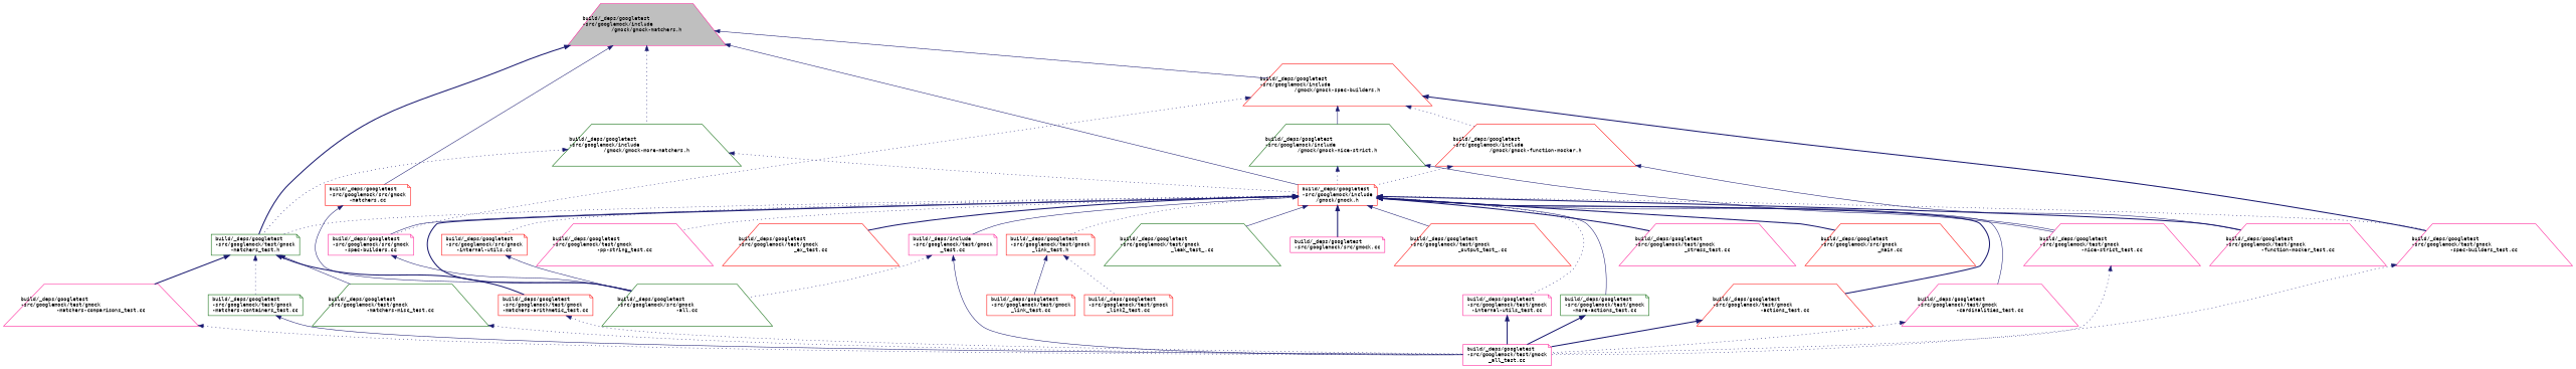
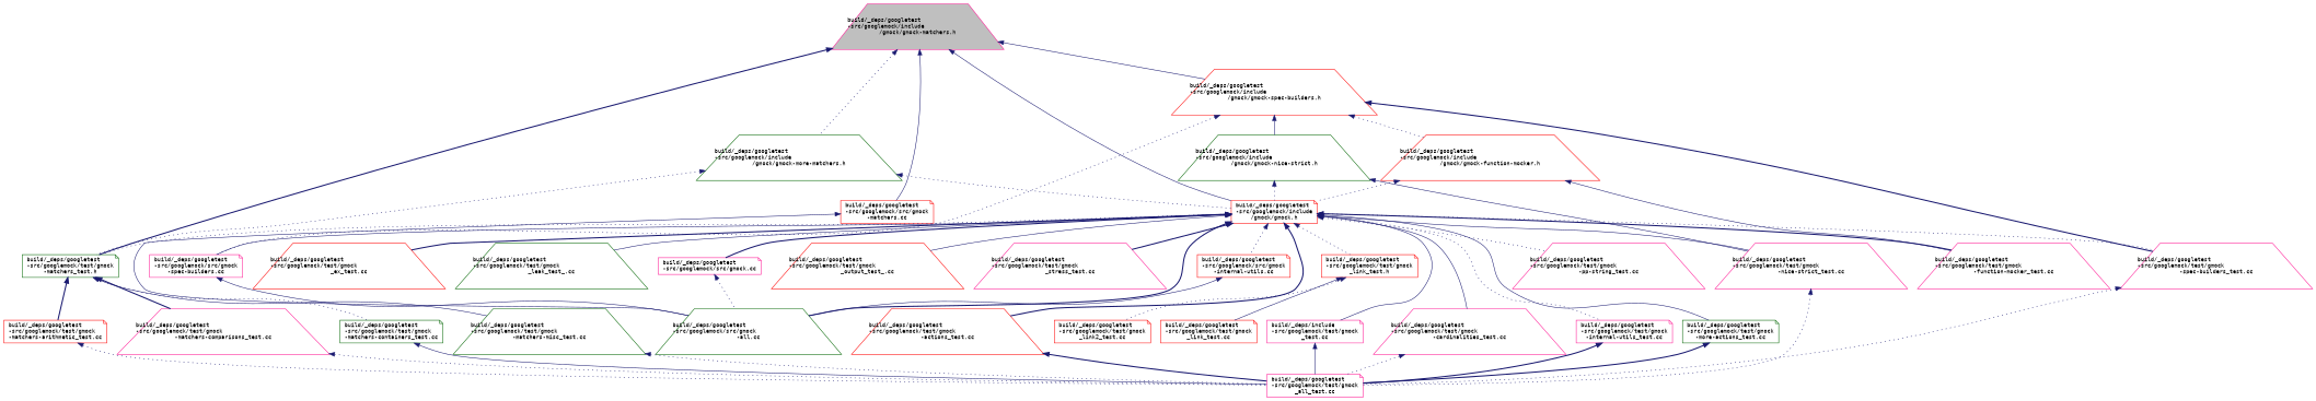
  digraph {
    fontname="DejaVu Sans Mono"
    node [color=deeppink fillcolor=white fontname="DejaVu Sans Mono" fontsize=10 shape=trapezium style=filled]
    edge [color=midnightblue dir=back fontname="DejaVu Sans Mono" fontsize=10 labelfontname=Helvetica labelfontsize=10 style=dotted]
    n1 [fillcolor=grey75 fontcolor=black height=0.2 label="build/_deps/googletest\l-src/googlemock/include\l/gmock/gmock-matchers.h" width=0.4]
    n2 [color=darkgreen height=0.2 label="build/_deps/googletest\l-src/googlemock/include\l/gmock/gmock-more-matchers.h" width=0.4]
    n3 [color=red height=0.2 label="build/_deps/googletest\l-src/googlemock/include\l/gmock/gmock.h" shape=note width=0.4]
    n4 [color=darkgreen height=0.2 label="build/_deps/googletest\l-src/googlemock/test/gmock\l-matchers_test.h" shape=note width=0.4]
    n5 [color=red height=0.2 label="build/_deps/googletest\l-src/googlemock/include\l/gmock/gmock-spec-builders.h" width=0.4]
    n6 [color=red height=0.2 label="build/_deps/googletest\l-src/googlemock/src/gmock\l-matchers.cc" shape=note width=0.4]
    n7 [color=darkgreen height=0.2 label="build/_deps/googletest\l-src/googlemock/src/gmock\l-all.cc" width=0.4]
    n8 [color=red height=0.2 label="build/_deps/googletest\l-src/googlemock/src/gmock\l-internal-utils.cc" shape=note width=0.4]
    n9 [height=0.2 label="build/_deps/googletest\l-src/googlemock/src/gmock\l-spec-builders.cc" shape=note width=0.4]
    n10 [height=0.2 label="build/_deps/googletest\l-src/googlemock/src/gmock.cc" shape=note width=0.4]
-   n11 [color=red height=0.2 label="build/_deps/googletest\l-src/googlemock/src/gmock\l_main.cc" width=0.4]
    n12 [color=red height=0.2 label="build/_deps/googletest\l-src/googlemock/test/gmock\l-actions_test.cc" width=0.4]
    n13 [height=0.2 label="build/_deps/googletest\l-src/googlemock/test/gmock\l-cardinalities_test.cc" width=0.4]
    n14 [height=0.2 label="build/_deps/googletest\l-src/googlemock/test/gmock\l-function-mocker_test.cc" width=0.4]
    n15 [height=0.2 label="build/_deps/googletest\l-src/googlemock/test/gmock\l-internal-utils_test.cc" shape=note width=0.4]
    n16 [color=darkgreen height=0.2 label="build/_deps/googletest\l-src/googlemock/test/gmock\l-more-actions_test.cc" shape=note width=0.4]
    n17 [height=0.2 label="build/_deps/googletest\l-src/googlemock/test/gmock\l-nice-strict_test.cc" width=0.4]
    n18 [height=0.2 label="build/_deps/googletest\l-src/googlemock/test/gmock\l-pp-string_test.cc" width=0.4]
    n19 [height=0.2 label="build/_deps/googletest\l-src/googlemock/test/gmock\l-spec-builders_test.cc" width=0.4]
    n20 [color=red height=0.2 label="build/_deps/googletest\l-src/googlemock/test/gmock\l_ex_test.cc" width=0.4]
    n21 [color=darkgreen height=0.2 label="build/_deps/googletest\l-src/googlemock/test/gmock\l_leak_test_.cc" width=0.4]
    n22 [color=red height=0.2 label="build/_deps/googletest\l-src/googlemock/test/gmock\l_link_test.h" shape=note width=0.4]
    n23 [color=red height=0.2 label="build/_deps/googletest\l-src/googlemock/test/gmock\l_output_test_.cc" width=0.4]
    n24 [height=0.2 label="build/_deps/googletest\l-src/googlemock/test/gmock\l_stress_test.cc" width=0.4]
    n25 [height=0.2 label="build/_deps/include\l-src/googlemock/test/gmock\l_test.cc" shape=note width=0.4]
    n26 [color=red height=0.2 label="build/_deps/googletest\l-src/googlemock/test/gmock\l-matchers-arithmetic_test.cc" shape=note width=0.4]
    n27 [height=0.2 label="build/_deps/googletest\l-src/googlemock/test/gmock\l-matchers-comparisons_test.cc" width=0.4]
    n28 [color=darkgreen height=0.2 label="build/_deps/googletest\l-src/googlemock/test/gmock\l-matchers-containers_test.cc" shape=note width=0.4]
    n29 [color=darkgreen height=0.2 label="build/_deps/googletest\l-src/googlemock/test/gmock\l-matchers-misc_test.cc" width=0.4]
    n30 [color=red height=0.2 label="build/_deps/googletest\l-src/googlemock/include\l/gmock/gmock-function-mocker.h" width=0.4]
    n31 [color=darkgreen height=0.2 label="build/_deps/googletest\l-src/googlemock/include\l/gmock/gmock-nice-strict.h" width=0.4]
    n32 [height=0.2 label="build/_deps/googletest\l-src/googlemock/test/gmock\l_all_test.cc" shape=note width=0.4]
    n33 [color=red height=0.2 label="build/_deps/googletest\l-src/googlemock/test/gmock\l_link2_test.cc" shape=note width=0.4]
    n34 [color=red height=0.2 label="build/_deps/googletest\l-src/googlemock/test/gmock\l_link_test.cc" shape=note width=0.4]
    n1 -> n2
    n1 -> n3 [style=solid]
    n1 -> n4 [style=bold]
    n1 -> n5 [style=solid]
    n1 -> n6 [style=solid]
    n2 -> n3
    n2 -> n4
    n3 -> n4
    n3 -> n7 [style=bold]
    n3 -> n8
    n3 -> n9 [style=solid]
    n3 -> n10 [style=bold]
-   n3 -> n11 [style=bold]
    n3 -> n12 [style=bold]
    n3 -> n13 [style=solid]
    n3 -> n14 [style=bold]
    n3 -> n15
    n3 -> n16 [style=solid]
    n3 -> n17 [style=solid]
    n3 -> n18
    n3 -> n19
    n3 -> n20 [style=bold]
    n3 -> n21 [style=solid]
    n3 -> n22
    n3 -> n23 [style=solid]
    n3 -> n24 [style=bold]
    n3 -> n25 [style=solid]
    n4 -> n26 [style=bold]
    n4 -> n27 [style=bold]
    n4 -> n28
    n4 -> n29 [style=solid]
    n5 -> n9
    n5 -> n19 [style=bold]
    n5 -> n30
    n5 -> n31 [style=solid]
    n6 -> n7 [style=solid]
    n8 -> n7 [style=solid]
    n9 -> n7 [style=solid]
-   n25 -> n7
+   n10 -> n7
    n12 -> n32 [style=bold]
    n13 -> n32
    n15 -> n32 [style=bold]
    n16 -> n32 [style=bold]
    n17 -> n32
    n19 -> n32
    n22 -> n33
    n22 -> n34 [style=solid]
    n25 -> n32 [style=solid]
    n26 -> n32
    n27 -> n32
    n28 -> n32 [style=solid]
    n29 -> n32
    n30 -> n3
    n30 -> n14 [style=solid]
    n31 -> n3
    n31 -> n17 [style=solid]
  }
